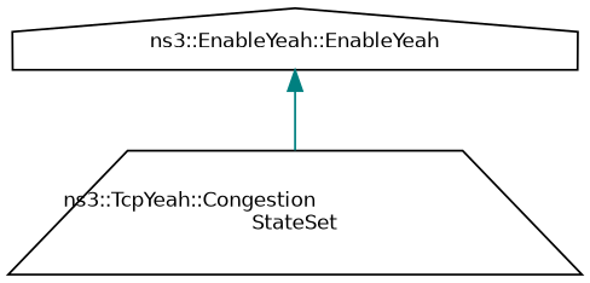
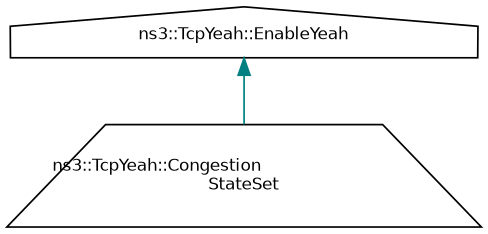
  digraph {
    rankdir=TB
    node [color=black fillcolor=white fontname=Helvetica fontsize=10 style=filled]
-   n1 [fontcolor=black height=0.2 label="ns3::EnableYeah::EnableYeah" shape=house width=0.4]
+   n1 [fontcolor=black height=0.2 label="ns3::TcpYeah::EnableYeah" shape=house width=0.4]
    n2 [height=0.2 label="ns3::TcpYeah::Congestion\lStateSet" shape=trapezium width=0.4]
    n1 -> n2 [color=teal dir=back fontname=Helvetica fontsize=10 labelfontname=Helvetica labelfontsize=10 style=solid]
  }
